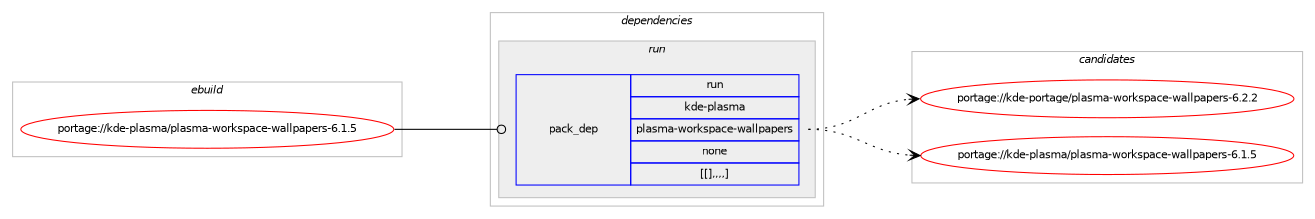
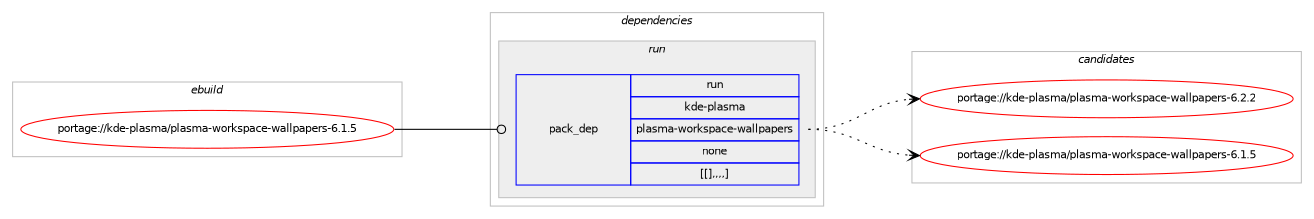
  digraph {
    compound=true
    concentrate=true
    fontname=Helvetica
    fontsize=10
    newrank=true
    rankdir=LR
    ranksep=1.5
    node [color=red fontname=Helvetica fontsize=10]
    edge [arrowhead=vee headport=w style=dotted tailport=e weight=100]
    n1 [label="portage://kde-plasma/plasma-workspace-wallpapers-6.1.5" width=4]
    n2 [color=blue label=<<TABLE BORDER="0" CELLBORDER="1" CELLSPACING="0" CELLPADDING="4" WIDTH="220"><TR><TD ROWSPAN="6" CELLPADDING="30">pack_dep</TD></TR><TR><TD WIDTH="110">run</TD></TR><TR><TD>kde-plasma</TD></TR><TR><TD>plasma-workspace-wallpapers</TD></TR><TR><TD>none</TD></TR><TR><TD>[[],,,,]</TD></TR></TABLE>> shape=none]
-   n3 [label="portage://kde-portage/plasma-workspace-wallpapers-6.2.2" width=4]
+   n3 [label="portage://kde-plasma/plasma-workspace-wallpapers-6.2.2" width=4]
    n4 [label="portage://kde-plasma/plasma-workspace-wallpapers-6.1.5" width=4]
    subgraph cluster_1 {
      color=gray
      label=<<i>ebuild</i>>
      n1
    }
    subgraph cluster_2 {
      color=gray
      label=<<i>dependencies</i>>
      subgraph cluster_3 {
        color=gray
        fillcolor="#eeeeee"
        label=<<i>compile</i>>
        style=filled
      }
      subgraph cluster_4 {
        color=gray
        fillcolor="#eeeeee"
        label=<<i>compile and run</i>>
        style=filled
      }
      subgraph cluster_5 {
        color=gray
        fillcolor="#eeeeee"
        label=<<i>run</i>>
        style=filled
        subgraph sub_6 {
          color=gray
          fillcolor="#eeeeee"
          label=<<i>run</i>>
          style=filled
          n2
        }
      }
    }
    subgraph cluster_7 {
      color=gray
      label=<<i>candidates</i>>
      rank=same
      subgraph sub_8 {
        color=black
        label=<<i>candidates</i>>
        nodesep=1
        rank=same
        n3
        n4
      }
    }
    n1 -> n2 [arrowhead=odot style=solid weight=20]
    n2 -> n3
    n2 -> n4
  }
